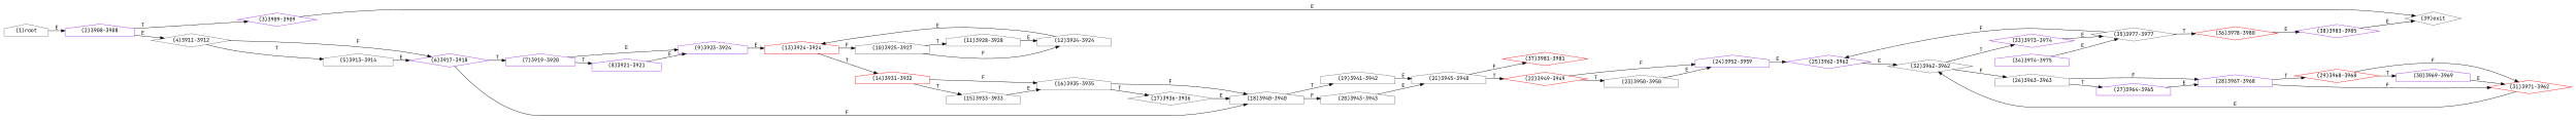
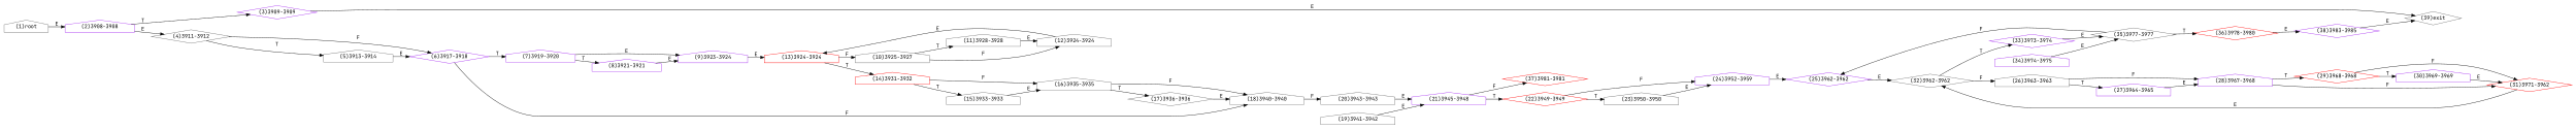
  digraph {
    fontname="JetBrains Mono"
    rankdir=LR
    node [color=gray40 fontname="JetBrains Mono" shape=house]
    edge [fontname="JetBrains Mono"]
    n1 [label="(1)root"]
    n2 [color=purple label="(2)3908-3908"]
    n3 [color=purple label="(3)3909-3909" shape=diamond]
    n4 [label="(4)3911-3912" shape=diamond]
    n5 [label="(39)exit" shape=diamond]
    n6 [label="(5)3913-3914"]
    n7 [color=purple label="(6)3917-3918" shape=diamond]
    n8 [color=purple label="(7)3919-3920"]
    n9 [label="(18)3940-3940"]
    n10 [color=purple label="(8)3921-3921"]
    n11 [color=purple label="(9)3923-3924"]
    n12 [label="(19)3941-3942"]
    n13 [label="(20)3943-3943"]
    n14 [color=red label="(13)3924-3924"]
    n15 [label="(10)3925-3927"]
    n16 [color=red label="(14)3931-3932"]
    n17 [label="(11)3928-3928"]
    n18 [label="(12)3924-3924"]
    n19 [label="(15)3933-3933"]
    n20 [label="(16)3935-3935"]
    n21 [label="(17)3936-3936" shape=diamond]
-   n22 [label="(21)3945-3948"]
+   n22 [color=purple label="(21)3945-3948"]
    n23 [color=red label="(22)3949-3949" shape=diamond]
    n24 [color=red label="(37)3981-3981" shape=diamond]
    n25 [label="(23)3950-3950"]
    n26 [color=purple label="(24)3952-3959"]
    n27 [color=purple label="(25)3962-3962" shape=diamond]
    n28 [label="(32)3962-3962" shape=diamond]
    n29 [label="(26)3963-3963"]
    n30 [color=purple label="(33)3973-3974" shape=diamond]
    n31 [color=purple label="(27)3964-3965"]
    n32 [color=purple label="(28)3967-3968"]
    n33 [color=red label="(29)3968-3968" shape=diamond]
    n34 [color=red label="(31)3971-3962" shape=diamond]
    n35 [color=purple label="(30)3969-3969"]
    n36 [color=purple label="(34)3974-3975"]
    n37 [label="(35)3977-3977" shape=diamond]
    n38 [color=red label="(36)3978-3980" shape=diamond]
    n39 [color=purple label="(38)3983-3985" shape=diamond]
    n1 -> n2 [label=E]
    n2 -> n3 [label=T]
    n2 -> n4 [label=E]
    n3 -> n5 [label=E]
    n4 -> n6 [label=T]
    n4 -> n7 [label=F]
    n6 -> n7 [label=E]
    n7 -> n8 [label=T]
    n7 -> n9 [label=F]
    n8 -> n10 [label=T]
    n8 -> n11 [label=E]
-   n9 -> n12 [label=T]
    n9 -> n13 [label=F]
    n10 -> n11 [label=E]
    n11 -> n14 [label=E]
    n12 -> n22 [label=E]
    n13 -> n22 [label=E]
    n14 -> n15 [label=F]
    n14 -> n16 [label=T]
    n15 -> n17 [label=T]
    n15 -> n18 [label=F]
    n16 -> n19 [label=T]
    n16 -> n20 [label=F]
    n17 -> n18 [label=E]
    n18 -> n14 [label=E]
    n19 -> n20 [label=E]
    n20 -> n9 [label=F]
    n20 -> n21 [label=T]
    n21 -> n9 [label=E]
    n22 -> n23 [label=T]
    n22 -> n24 [label=F]
    n23 -> n25 [label=T]
    n23 -> n26 [label=F]
    n25 -> n26 [label=E]
    n26 -> n27 [label=E]
    n27 -> n28 [label=E]
    n28 -> n29 [label=F]
    n28 -> n30 [label=T]
    n29 -> n31 [label=T]
    n29 -> n32 [label=F]
    n30 -> n37 [label=E]
    n31 -> n32 [label=E]
    n32 -> n33 [label=T]
    n32 -> n34 [label=F]
    n33 -> n34 [label=F]
    n33 -> n35 [label=T]
    n34 -> n28 [label=E]
    n35 -> n34 [label=E]
    n36 -> n37 [label=E]
    n37 -> n27 [label=F]
    n37 -> n38 [label=T]
    n38 -> n39 [label=E]
    n39 -> n5 [label=E]
  }
